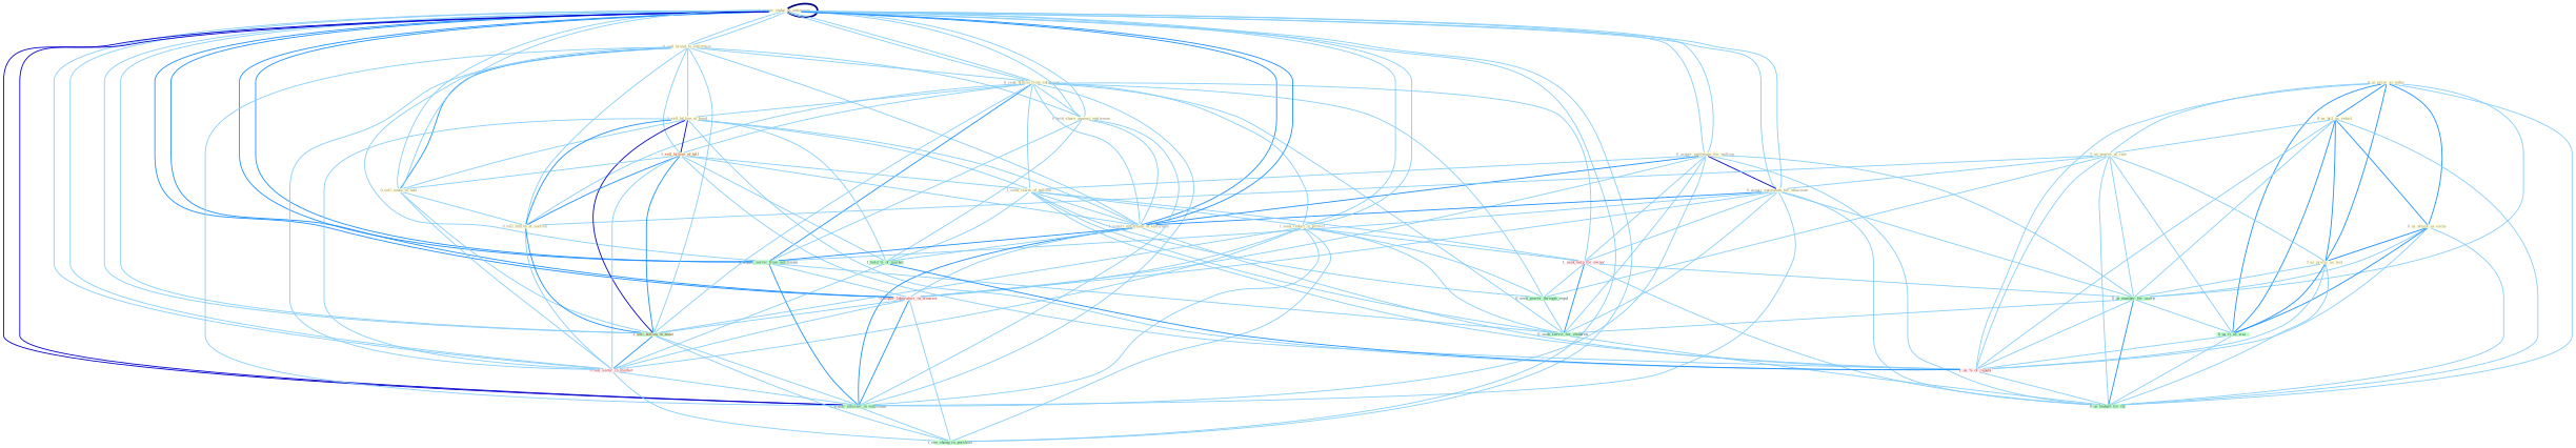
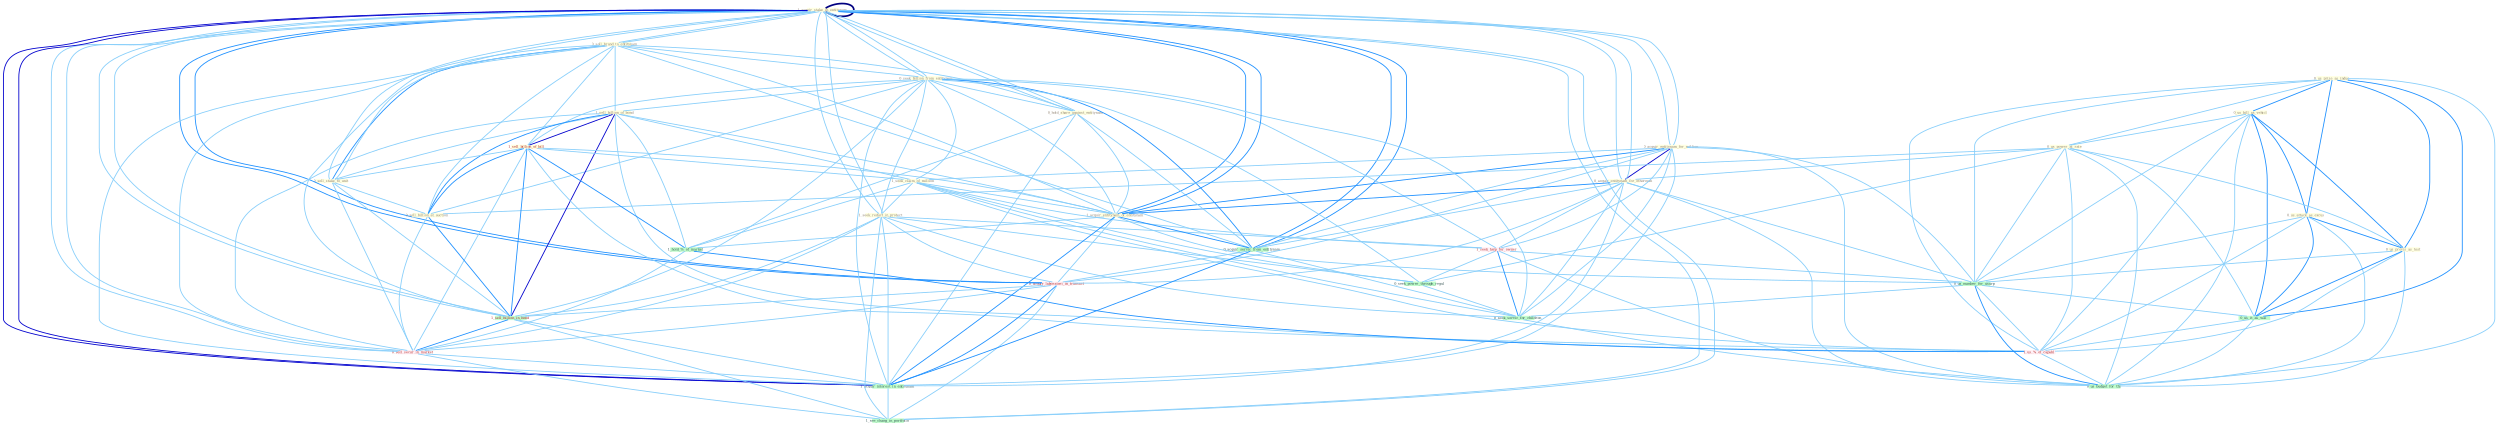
  graph {
    node [color="#ffffe0" fixedsize=true fontcolor="#8b7d6b" fontsize=4 shape=polygon style=filled]
    edge [color="#87cefa" w=1]
    "1_acquir_stake_in_entitynam " [height=.06 width=.5]
    "0_acquir_entitynam_for_million " [height=.06 width=.5]
    "0_sell_brand_to_entitynam " [height=.06 width=.5]
    "0_us_prize_as_induc " [height=.06 width=.5]
    "0_seek_billion_from_entitynam " [height=.06 width=.5]
    "0_us_bill_as_vehicl " [height=.06 width=.5]
    "0_acquir_entitynam_for_othernum " [height=.06 width=.5]
    "0_us_power_at_rate " [height=.06 width=.5]
    "1_sell_billion_of_bond " [height=.06 width=.5]
    "0_us_attack_as_excus " [height=.06 width=.5]
    "1_sell_billion_of_bill " [fontcolor="#b22222" height=.06 width=.5]
    "1_seek_claim_of_million " [height=.06 width=.5]
    "0_sell_stake_to_unit " [height=.06 width=.5]
    "0_hold_share_against_entitynam " [height=.06 width=.5]
    "1_seek_reduct_in_protect " [height=.06 width=.5]
    "0_sell_billion_at_auction " [height=.06 width=.5]
    "1_acquir_entitynam_of_entitynam " [height=.06 width=.5]
    "0_us_provis_as_test " [height=.06 width=.5]
    "1_seek_help_for_owner " [color="#fff0f5" fontcolor="#b22222" height=.06 width=.5]
    "0_acquir_laboratori_in_transact " [color="#fff0f5" fontcolor="#b22222" height=.06 width=.5]
    "1_us_%_of_capabl " [color="#fff0f5" fontcolor="#b22222" height=.06 width=.5]
    "0_sell_secur_in_market " [color="#fff0f5" fontcolor="#b22222" height=.06 width=.5]
    "0_acquir_servic_from_entitynam " [color="#BDFCC9" fontcolor="#2f4f4f" height=.06 width=.5]
    "1_sell_billion_in_bond " [color="#BDFCC9" fontcolor="#b22222" height=.06 width=.5]
    "1_acquir_interest_in_entitynam " [color="#BDFCC9" fontcolor="#2f4f4f" height=.06 width=.5]
    "1_see_chang_in_portfolio " [color="#BDFCC9" fontcolor="#2f4f4f" height=.06 width=.5]
    n27 [color="#BDFCC9" fontcolor="#2f4f4f" height=.06 label="0_us_number_for_usurp" width=.5]
    "0_seek_servic_for_children " [color="#BDFCC9" fontcolor="#2f4f4f" height=.06 width=.5]
    "0_us_budget_for_thi " [color="#BDFCC9" fontcolor="#2f4f4f" height=.06 width=.5]
    "0_us_it_as_wai " [color="#BDFCC9" fontcolor="#2f4f4f" height=.06 width=.5]
    "0_seek_power_through_regul " [color="#BDFCC9" fontcolor="#2f4f4f" height=.06 width=.5]
    "1_hold_%_of_market " [color="#BDFCC9" fontcolor="#2f4f4f" height=.06 width=.5]
    subgraph sub_1 {
      "1_acquir_stake_in_entitynam "
      "0_acquir_entitynam_for_million "
      "0_sell_brand_to_entitynam "
      "0_us_prize_as_induc "
      "0_seek_billion_from_entitynam "
      "0_us_bill_as_vehicl "
      "0_acquir_entitynam_for_othernum "
      "0_us_power_at_rate "
      "1_sell_billion_of_bond "
      "0_us_attack_as_excus "
      "1_sell_billion_of_bill "
      "1_seek_claim_of_million "
      "0_sell_stake_to_unit "
      "0_hold_share_against_entitynam "
      "1_seek_reduct_in_protect "
      "0_sell_billion_at_auction "
      "1_acquir_entitynam_of_entitynam "
      "0_us_provis_as_test "
    }
    subgraph sub_2 {
      "1_seek_help_for_owner "
      "0_acquir_laboratori_in_transact "
      "1_us_%_of_capabl "
      "0_sell_secur_in_market "
    }
    "1_acquir_stake_in_entitynam " -- "1_acquir_stake_in_entitynam " [color="#000080" style=bold w=4]
    "1_acquir_stake_in_entitynam " -- "0_acquir_entitynam_for_million "
    "1_acquir_stake_in_entitynam " -- "0_sell_brand_to_entitynam "
    "1_acquir_stake_in_entitynam " -- "0_seek_billion_from_entitynam "
    "1_acquir_stake_in_entitynam " -- "0_acquir_entitynam_for_othernum "
    "1_acquir_stake_in_entitynam " -- "0_sell_stake_to_unit "
    "1_acquir_stake_in_entitynam " -- "0_hold_share_against_entitynam "
    "1_acquir_stake_in_entitynam " -- "1_seek_reduct_in_protect "
    "1_acquir_stake_in_entitynam " -- "1_acquir_entitynam_of_entitynam " [color="#1e90ff" w=2]
    "1_acquir_stake_in_entitynam " -- "0_acquir_laboratori_in_transact " [color="#1e90ff" w=2]
    "1_acquir_stake_in_entitynam " -- "0_acquir_laboratori_in_transact " [color="#1e90ff" w=2]
    "1_acquir_stake_in_entitynam " -- "0_sell_secur_in_market "
    "1_acquir_stake_in_entitynam " -- "0_sell_secur_in_market "
    "1_acquir_stake_in_entitynam " -- "0_acquir_servic_from_entitynam " [color="#1e90ff" w=2]
    "1_acquir_stake_in_entitynam " -- "0_acquir_servic_from_entitynam " [color="#1e90ff" w=2]
    "1_acquir_stake_in_entitynam " -- "1_sell_billion_in_bond "
    "1_acquir_stake_in_entitynam " -- "1_sell_billion_in_bond "
    "1_acquir_stake_in_entitynam " -- "1_acquir_interest_in_entitynam " [color="#0000cd" w=3]
    "1_acquir_stake_in_entitynam " -- "1_acquir_interest_in_entitynam " [color="#0000cd" w=3]
    "1_acquir_stake_in_entitynam " -- "1_see_chang_in_portfolio "
    "1_acquir_stake_in_entitynam " -- "1_see_chang_in_portfolio "
    "0_acquir_entitynam_for_million " -- "1_acquir_stake_in_entitynam "
    "0_acquir_entitynam_for_million " -- "0_acquir_entitynam_for_othernum " [color="#0000cd" w=3]
    "0_acquir_entitynam_for_million " -- "1_seek_claim_of_million "
    "0_acquir_entitynam_for_million " -- "1_acquir_entitynam_of_entitynam " [color="#1e90ff" w=2]
    "0_acquir_entitynam_for_million " -- "1_seek_help_for_owner "
    "0_acquir_entitynam_for_million " -- "0_acquir_laboratori_in_transact "
+   "0_acquir_entitynam_for_million " -- "0_acquir_servic_from_entitynam "
    "0_acquir_entitynam_for_million " -- "1_acquir_interest_in_entitynam "
    "0_acquir_entitynam_for_million " -- n27
    "0_acquir_entitynam_for_million " -- "0_seek_servic_for_children "
    "0_acquir_entitynam_for_million " -- "0_us_budget_for_thi "
    "0_sell_brand_to_entitynam " -- "1_acquir_stake_in_entitynam "
    "0_sell_brand_to_entitynam " -- "0_seek_billion_from_entitynam "
    "0_sell_brand_to_entitynam " -- "1_sell_billion_of_bond "
    "0_sell_brand_to_entitynam " -- "1_sell_billion_of_bill "
    "0_sell_brand_to_entitynam " -- "0_sell_stake_to_unit " [color="#1e90ff" w=2]
    "0_sell_brand_to_entitynam " -- "0_hold_share_against_entitynam "
    "0_sell_brand_to_entitynam " -- "0_sell_billion_at_auction "
    "0_sell_brand_to_entitynam " -- "1_acquir_entitynam_of_entitynam "
    "0_sell_brand_to_entitynam " -- "0_sell_secur_in_market "
    "0_sell_brand_to_entitynam " -- "0_acquir_servic_from_entitynam "
    "0_sell_brand_to_entitynam " -- "1_sell_billion_in_bond "
    "0_sell_brand_to_entitynam " -- "1_acquir_interest_in_entitynam "
    "0_us_prize_as_induc " -- "0_us_bill_as_vehicl " [color="#1e90ff" w=2]
    "0_us_prize_as_induc " -- "0_us_power_at_rate "
    "0_us_prize_as_induc " -- "0_us_attack_as_excus " [color="#1e90ff" w=2]
    "0_us_prize_as_induc " -- "0_us_provis_as_test " [color="#1e90ff" w=2]
    "0_us_prize_as_induc " -- "1_us_%_of_capabl "
    "0_us_prize_as_induc " -- n27
    "0_us_prize_as_induc " -- "0_us_budget_for_thi "
    "0_us_prize_as_induc " -- "0_us_it_as_wai " [color="#1e90ff" w=2]
    "0_seek_billion_from_entitynam " -- "1_acquir_stake_in_entitynam "
    "0_seek_billion_from_entitynam " -- "1_sell_billion_of_bond "
    "0_seek_billion_from_entitynam " -- "1_sell_billion_of_bill "
    "0_seek_billion_from_entitynam " -- "1_seek_claim_of_million "
    "0_seek_billion_from_entitynam " -- "0_hold_share_against_entitynam "
    "0_seek_billion_from_entitynam " -- "1_seek_reduct_in_protect "
    "0_seek_billion_from_entitynam " -- "0_sell_billion_at_auction "
    "0_seek_billion_from_entitynam " -- "1_acquir_entitynam_of_entitynam "
    "0_seek_billion_from_entitynam " -- "1_seek_help_for_owner "
    "0_seek_billion_from_entitynam " -- "0_acquir_servic_from_entitynam " [color="#1e90ff" w=2]
    "0_seek_billion_from_entitynam " -- "1_sell_billion_in_bond "
    "0_seek_billion_from_entitynam " -- "1_acquir_interest_in_entitynam "
    "0_seek_billion_from_entitynam " -- "0_seek_servic_for_children "
    "0_seek_billion_from_entitynam " -- "0_seek_power_through_regul "
    "0_us_bill_as_vehicl " -- "0_us_power_at_rate "
    "0_us_bill_as_vehicl " -- "0_us_attack_as_excus " [color="#1e90ff" w=2]
    "0_us_bill_as_vehicl " -- "0_us_provis_as_test " [color="#1e90ff" w=2]
    "0_us_bill_as_vehicl " -- "1_us_%_of_capabl "
    "0_us_bill_as_vehicl " -- n27
    "0_us_bill_as_vehicl " -- "0_us_budget_for_thi "
    "0_us_bill_as_vehicl " -- "0_us_it_as_wai " [color="#1e90ff" w=2]
    "0_acquir_entitynam_for_othernum " -- "1_acquir_stake_in_entitynam "
    "0_acquir_entitynam_for_othernum " -- "1_acquir_entitynam_of_entitynam " [color="#1e90ff" w=2]
    "0_acquir_entitynam_for_othernum " -- "1_seek_help_for_owner "
    "0_acquir_entitynam_for_othernum " -- "0_acquir_laboratori_in_transact "
    "0_acquir_entitynam_for_othernum " -- "0_acquir_servic_from_entitynam "
    "0_acquir_entitynam_for_othernum " -- "1_acquir_interest_in_entitynam "
    "0_acquir_entitynam_for_othernum " -- n27
    "0_acquir_entitynam_for_othernum " -- "0_seek_servic_for_children "
    "0_acquir_entitynam_for_othernum " -- "0_us_budget_for_thi "
    "0_us_power_at_rate " -- "0_acquir_entitynam_for_othernum "
    "0_us_power_at_rate " -- "0_sell_billion_at_auction "
    "0_us_power_at_rate " -- "0_us_provis_as_test "
    "0_us_power_at_rate " -- "1_us_%_of_capabl "
    "0_us_power_at_rate " -- n27
    "0_us_power_at_rate " -- "0_us_budget_for_thi "
    "0_us_power_at_rate " -- "0_us_it_as_wai "
    "0_us_power_at_rate " -- "0_seek_power_through_regul "
    "1_sell_billion_of_bond " -- "1_sell_billion_of_bill " [color="#0000cd" w=3]
    "1_sell_billion_of_bond " -- "1_seek_claim_of_million "
    "1_sell_billion_of_bond " -- "0_sell_stake_to_unit "
    "1_sell_billion_of_bond " -- "0_sell_billion_at_auction " [color="#1e90ff" w=2]
    "1_sell_billion_of_bond " -- "1_acquir_entitynam_of_entitynam "
    "1_sell_billion_of_bond " -- "1_us_%_of_capabl "
    "1_sell_billion_of_bond " -- "0_sell_secur_in_market "
    "1_sell_billion_of_bond " -- "1_sell_billion_in_bond " [color="#0000cd" w=3]
    "1_sell_billion_of_bond " -- "1_hold_%_of_market "
    "0_us_attack_as_excus " -- "0_us_provis_as_test " [color="#1e90ff" w=2]
    "0_us_attack_as_excus " -- "1_us_%_of_capabl "
    "0_us_attack_as_excus " -- n27
    "0_us_attack_as_excus " -- "0_us_budget_for_thi "
    "0_us_attack_as_excus " -- "0_us_it_as_wai " [color="#1e90ff" w=2]
    "1_sell_billion_of_bill " -- "1_seek_claim_of_million "
    "1_sell_billion_of_bill " -- "0_sell_stake_to_unit "
    "1_sell_billion_of_bill " -- "0_sell_billion_at_auction " [color="#1e90ff" w=2]
    "1_sell_billion_of_bill " -- "1_acquir_entitynam_of_entitynam "
    "1_sell_billion_of_bill " -- "1_us_%_of_capabl "
    "1_sell_billion_of_bill " -- "0_sell_secur_in_market "
    "1_sell_billion_of_bill " -- "1_sell_billion_in_bond " [color="#1e90ff" w=2]
-   "1_sell_billion_of_bill " -- "1_hold_%_of_market "
+   "1_sell_billion_of_bill " -- "1_hold_%_of_market " [color="#1e90ff"]
    "1_seek_claim_of_million " -- "1_seek_reduct_in_protect "
    "1_seek_claim_of_million " -- "1_acquir_entitynam_of_entitynam "
    "1_seek_claim_of_million " -- "1_seek_help_for_owner "
    "1_seek_claim_of_million " -- "1_us_%_of_capabl "
    "1_seek_claim_of_million " -- "0_seek_servic_for_children "
    "1_seek_claim_of_million " -- "0_seek_power_through_regul "
    "1_seek_claim_of_million " -- "1_hold_%_of_market "
    "0_sell_stake_to_unit " -- "1_acquir_stake_in_entitynam "
    "0_sell_stake_to_unit " -- "0_sell_billion_at_auction "
    "0_sell_stake_to_unit " -- "0_sell_secur_in_market "
    "0_sell_stake_to_unit " -- "1_sell_billion_in_bond "
    "0_hold_share_against_entitynam " -- "1_acquir_stake_in_entitynam "
    "0_hold_share_against_entitynam " -- "1_acquir_entitynam_of_entitynam "
    "0_hold_share_against_entitynam " -- "0_acquir_servic_from_entitynam "
    "0_hold_share_against_entitynam " -- "1_acquir_interest_in_entitynam "
    "0_hold_share_against_entitynam " -- "1_hold_%_of_market "
    "1_seek_reduct_in_protect " -- "1_acquir_stake_in_entitynam "
    "1_seek_reduct_in_protect " -- "1_seek_help_for_owner "
    "1_seek_reduct_in_protect " -- "0_acquir_laboratori_in_transact "
    "1_seek_reduct_in_protect " -- "0_sell_secur_in_market "
    "1_seek_reduct_in_protect " -- "1_sell_billion_in_bond "
    "1_seek_reduct_in_protect " -- "1_acquir_interest_in_entitynam "
    "1_seek_reduct_in_protect " -- "1_see_chang_in_portfolio "
    "1_seek_reduct_in_protect " -- "0_seek_servic_for_children "
    "1_seek_reduct_in_protect " -- "0_seek_power_through_regul "
    "0_sell_billion_at_auction " -- "0_sell_secur_in_market "
    "0_sell_billion_at_auction " -- "1_sell_billion_in_bond " [color="#1e90ff" w=2]
    "1_acquir_entitynam_of_entitynam " -- "1_acquir_stake_in_entitynam " [color="#1e90ff" w=2]
    "1_acquir_entitynam_of_entitynam " -- "0_acquir_laboratori_in_transact "
-   "1_acquir_entitynam_of_entitynam " -- "1_us_%_of_capabl "
+   "1_acquir_entitynam_of_entitynam " -- n27
    "1_acquir_entitynam_of_entitynam " -- "0_acquir_servic_from_entitynam " [color="#1e90ff" w=2]
    "1_acquir_entitynam_of_entitynam " -- "1_acquir_interest_in_entitynam " [color="#1e90ff" w=2]
    "1_acquir_entitynam_of_entitynam " -- "1_hold_%_of_market "
    "0_us_provis_as_test " -- "1_us_%_of_capabl "
    "0_us_provis_as_test " -- n27
    "0_us_provis_as_test " -- "0_us_budget_for_thi "
    "0_us_provis_as_test " -- "0_us_it_as_wai " [color="#1e90ff" w=2]
    "1_seek_help_for_owner " -- n27
    "1_seek_help_for_owner " -- "0_seek_servic_for_children " [color="#1e90ff" w=2]
    "1_seek_help_for_owner " -- "0_us_budget_for_thi "
    "1_seek_help_for_owner " -- "0_seek_power_through_regul "
    "0_acquir_laboratori_in_transact " -- "0_sell_secur_in_market "
    "0_acquir_laboratori_in_transact " -- "1_sell_billion_in_bond "
    "0_acquir_laboratori_in_transact " -- "1_acquir_interest_in_entitynam " [color="#1e90ff" w=2]
    "0_acquir_laboratori_in_transact " -- "1_see_chang_in_portfolio "
    "1_us_%_of_capabl " -- "0_us_budget_for_thi "
    "0_sell_secur_in_market " -- "1_acquir_interest_in_entitynam "
    "0_sell_secur_in_market " -- "1_see_chang_in_portfolio "
    "0_acquir_servic_from_entitynam " -- "0_acquir_laboratori_in_transact "
    "0_acquir_servic_from_entitynam " -- "1_acquir_interest_in_entitynam " [color="#1e90ff" w=2]
    "0_acquir_servic_from_entitynam " -- "0_seek_servic_for_children "
    "1_sell_billion_in_bond " -- "0_sell_secur_in_market " [color="#1e90ff" w=2]
    "1_sell_billion_in_bond " -- "1_acquir_interest_in_entitynam "
    "1_sell_billion_in_bond " -- "1_see_chang_in_portfolio "
    "1_acquir_interest_in_entitynam " -- "1_see_chang_in_portfolio "
    n27 -- "1_us_%_of_capabl "
    n27 -- "0_seek_servic_for_children "
    n27 -- "0_us_budget_for_thi " [color="#1e90ff" w=2]
    n27 -- "0_us_it_as_wai "
    "0_seek_servic_for_children " -- "0_us_budget_for_thi "
    "0_us_it_as_wai " -- "1_us_%_of_capabl "
    "0_us_it_as_wai " -- "0_us_budget_for_thi "
    "0_seek_power_through_regul " -- "0_seek_servic_for_children "
    "1_hold_%_of_market " -- "1_us_%_of_capabl " [color="#1e90ff" w=2]
    "1_hold_%_of_market " -- "0_sell_secur_in_market "
  }
